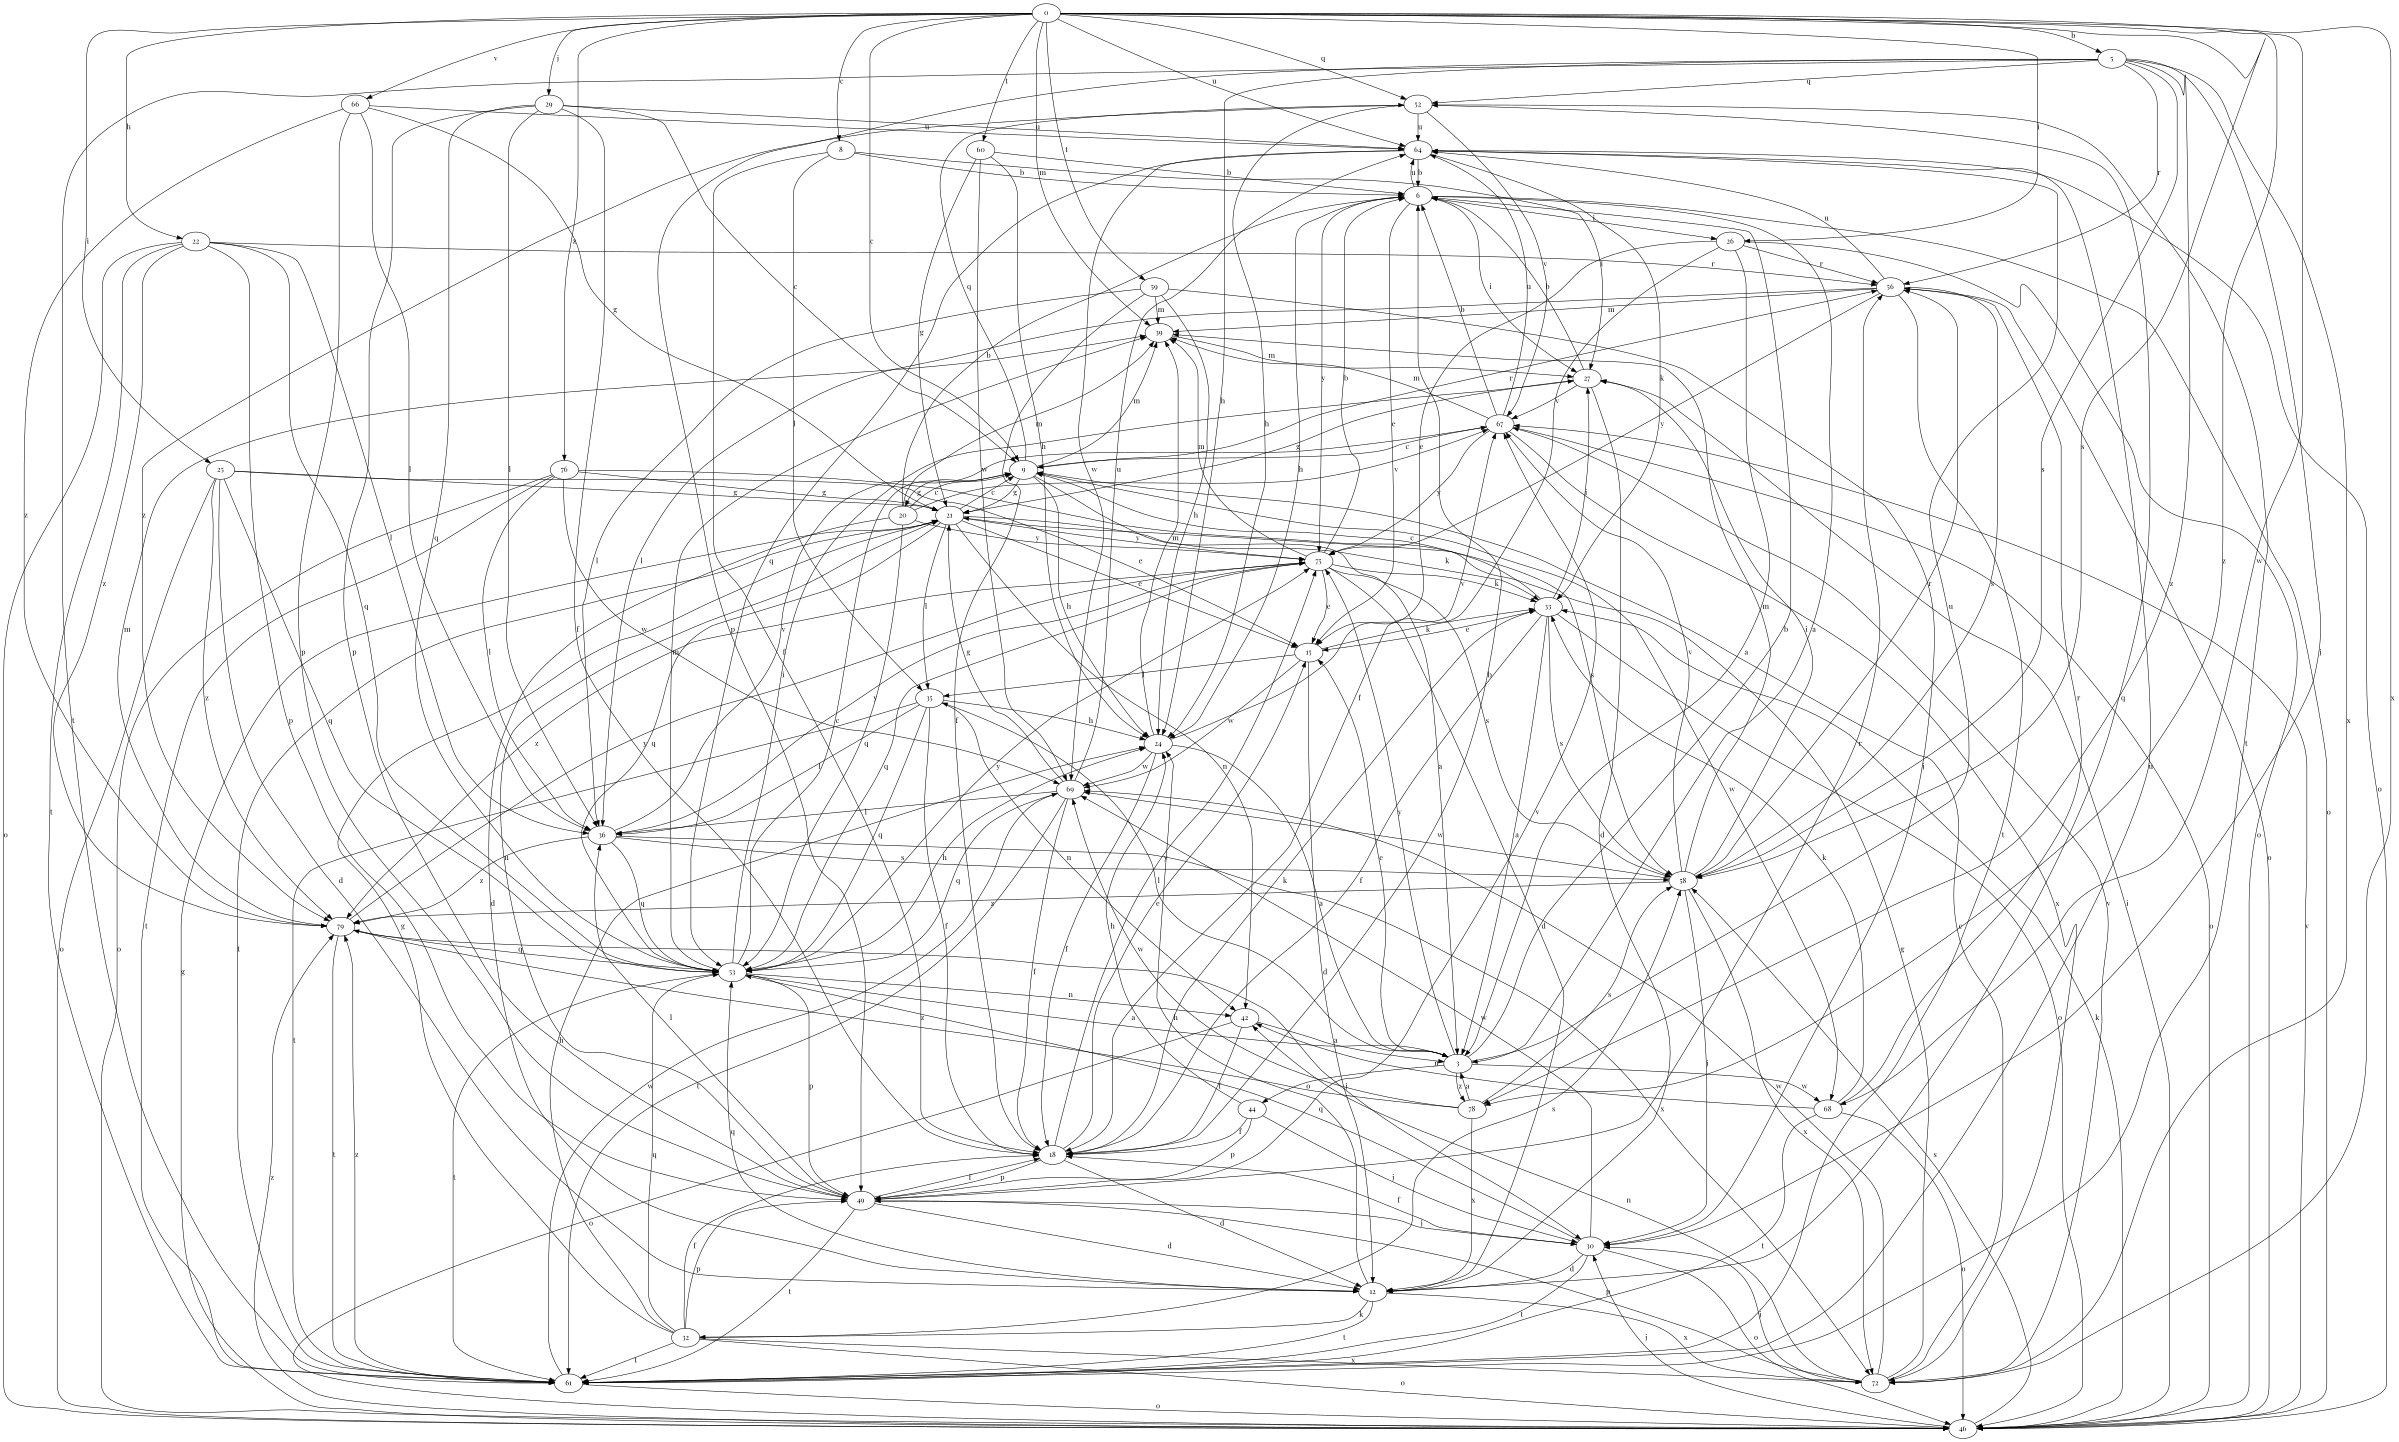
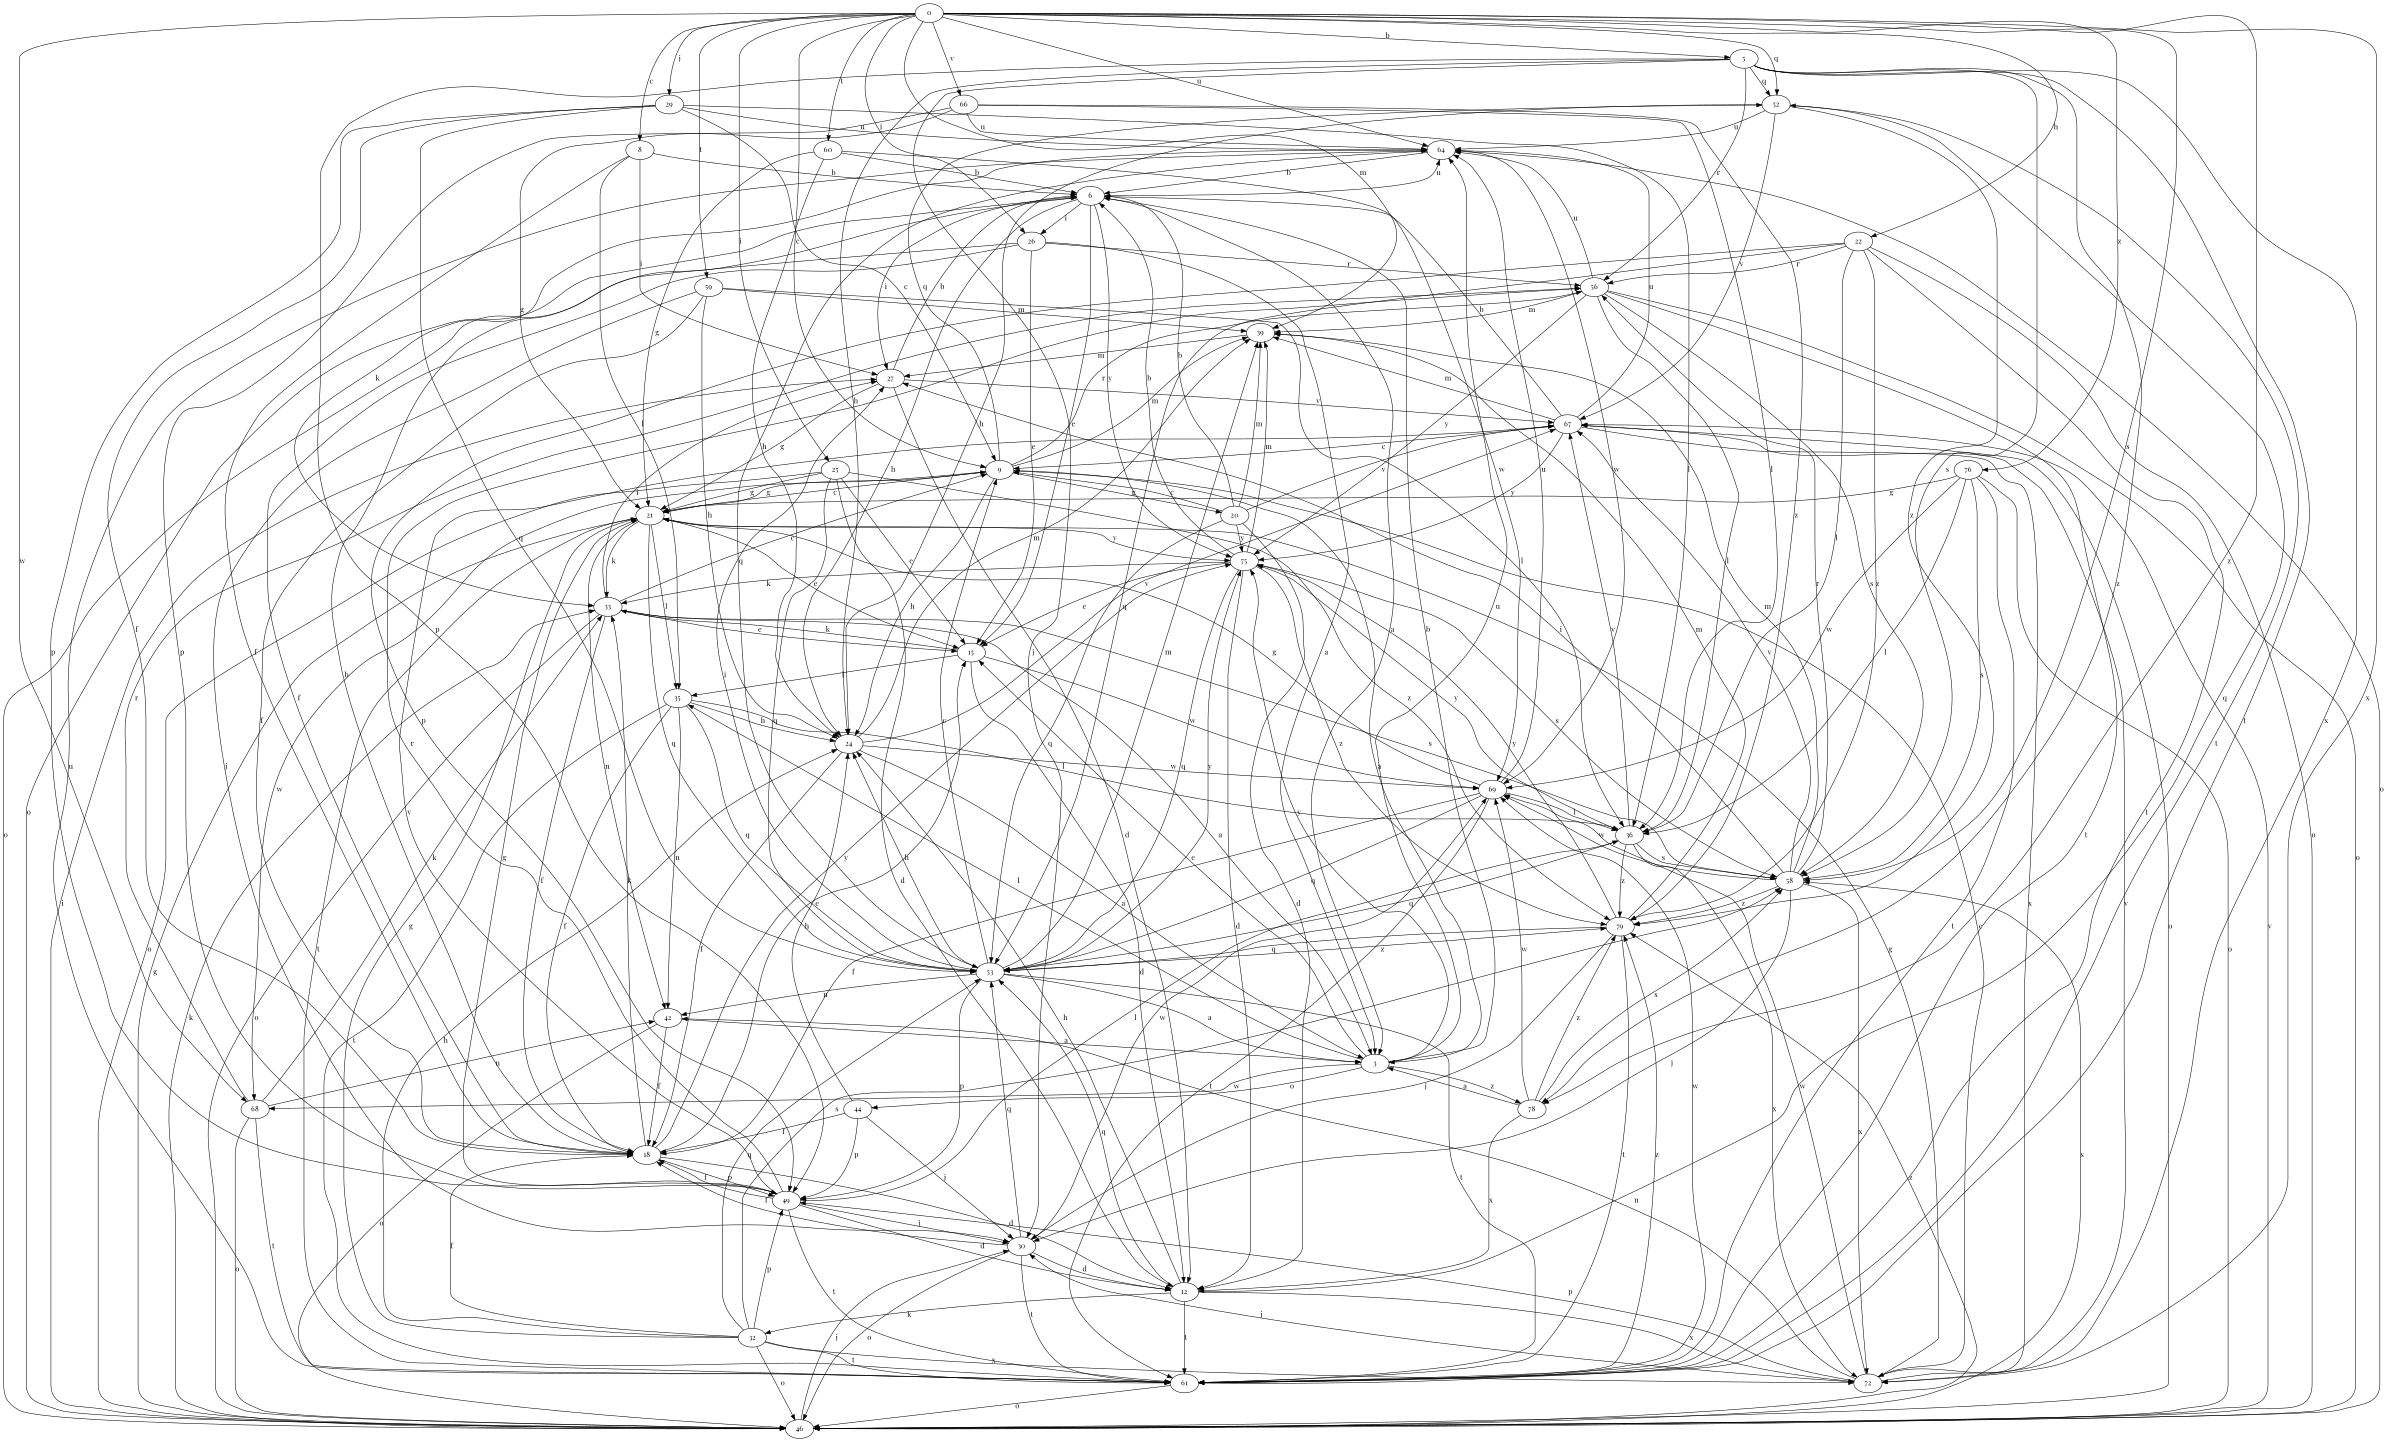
  strict digraph {
    fontname="Playfair Display"
    node [fontname="Playfair Display"]
    edge [fontname="Playfair Display"]
    0
    5
    8
    9
    22
    25
    26
    29
    39
    52
    58
    59
    60
    64
    66
    68
    72
    76
    78
    24
    30
    49
    56
    61
    6
    35
    27
    18
    3
    20
    21
    46
    53
    36
    79
    15
    12
    67
    69
    33
    42
    44
    75
    32
    0 -> 5 [label=b]
    0 -> 8 [label=c]
    0 -> 9 [label=c]
    0 -> 22 [label=h]
    0 -> 25 [label=i]
    0 -> 26 [label=i]
    0 -> 29 [label=j]
    0 -> 39 [label=m]
    0 -> 52 [label=q]
    0 -> 58 [label=s]
    0 -> 59 [label=t]
    0 -> 60 [label=t]
    0 -> 64 [label=u]
    0 -> 66 [label=v]
    0 -> 68 [label=w]
    0 -> 72 [label=x]
    0 -> 76 [label=z]
    0 -> 78 [label=z]
    5 -> 52 [label=q]
    5 -> 58 [label=s]
    5 -> 72 [label=x]
    5 -> 78 [label=z]
    5 -> 24 [label=h]
    5 -> 30 [label=j]
    5 -> 49 [label=p]
    5 -> 56 [label=r]
    5 -> 61 [label=t]
    8 -> 6 [label=b]
    8 -> 35 [label=l]
    8 -> 27 [label=i]
    8 -> 18 [label=f]
    9 -> 39 [label=m]
    9 -> 52 [label=q]
    9 -> 68 [label=w]
    9 -> 24 [label=h]
    9 -> 56 [label=r]
    9 -> 3 [label=a]
    9 -> 20 [label=g]
    9 -> 21 [label=g]
    22 -> 49 [label=p]
    22 -> 56 [label=r]
    22 -> 61 [label=t]
    22 -> 46 [label=o]
    22 -> 53 [label=q]
    22 -> 36 [label=l]
    22 -> 79 [label=z]
    25 -> 21 [label=g]
    25 -> 46 [label=o]
    25 -> 53 [label=q]
    25 -> 79 [label=z]
    25 -> 15 [label=e]
    25 -> 12 [label=d]
    26 -> 56 [label=r]
    26 -> 18 [label=f]
    26 -> 3 [label=a]
    26 -> 46 [label=o]
    26 -> 15 [label=e]
    29 -> 9 [label=c]
    29 -> 64 [label=u]
    29 -> 49 [label=p]
    29 -> 18 [label=f]
    29 -> 53 [label=q]
    29 -> 36 [label=l]
    39 -> 27 [label=m]
    52 -> 64 [label=u]
    52 -> 24 [label=h]
    52 -> 61 [label=t]
    52 -> 79 [label=z]
    52 -> 67 [label=v]
    58 -> 39 [label=m]
    58 -> 72 [label=x]
    58 -> 30 [label=j]
    58 -> 56 [label=r]
    58 -> 27 [label=i]
    58 -> 79 [label=z]
    58 -> 67 [label=v]
    58 -> 69 [label=w]
    59 -> 39 [label=m]
    59 -> 24 [label=h]
    59 -> 30 [label=j]
    59 -> 18 [label=f]
    59 -> 36 [label=l]
    60 -> 24 [label=h]
    60 -> 6 [label=b]
    60 -> 21 [label=g]
    60 -> 69 [label=w]
    64 -> 6 [label=b]
    64 -> 46 [label=o]
    64 -> 53 [label=q]
    64 -> 69 [label=w]
    64 -> 33 [label=k]
    66 -> 64 [label=u]
    66 -> 49 [label=p]
    66 -> 21 [label=g]
    66 -> 36 [label=l]
    66 -> 79 [label=z]
    68 -> 56 [label=r]
    68 -> 61 [label=t]
    68 -> 46 [label=o]
    68 -> 33 [label=k]
    68 -> 42 [label=n]
    72 -> 9 [label=c]
    72 -> 30 [label=j]
    72 -> 49 [label=p]
    72 -> 21 [label=g]
    72 -> 67 [label=v]
    72 -> 69 [label=w]
    72 -> 42 [label=n]
    76 -> 58 [label=s]
    76 -> 61 [label=t]
    76 -> 21 [label=g]
    76 -> 46 [label=o]
    76 -> 36 [label=l]
    76 -> 69 [label=w]
    78 -> 58 [label=s]
    78 -> 3 [label=a]
    78 -> 79 [label=z]
    78 -> 12 [label=x]
    78 -> 69 [label=w]
    24 -> 39 [label=m]
    24 -> 18 [label=f]
    24 -> 3 [label=a]
    24 -> 67 [label=v]
    24 -> 69 [label=w]
    30 -> 61 [label=t]
    30 -> 18 [label=f]
    30 -> 46 [label=o]
    30 -> 53 [label=q]
    30 -> 12 [label=d]
    30 -> 69 [label=w]
    49 -> 30 [label=j]
    49 -> 56 [label=r]
    49 -> 61 [label=t]
    49 -> 18 [label=f]
-   49 -> 21 [label=u]
+   49 -> 21 [label=g]
    49 -> 36 [label=l]
    49 -> 12 [label=d]
    49 -> 67 [label=v]
    56 -> 39 [label=m]
    56 -> 58 [label=s]
    56 -> 64 [label=u]
    56 -> 61 [label=t]
    56 -> 46 [label=o]
    56 -> 36 [label=l]
    56 -> 75 [label=y]
    61 -> 64 [label=u]
    61 -> 46 [label=o]
    61 -> 79 [label=z]
    61 -> 69 [label=w]
    6 -> 26 [label=i]
    6 -> 64 [label=u]
    6 -> 24 [label=h]
    6 -> 27 [label=i]
    6 -> 3 [label=a]
    6 -> 46 [label=o]
    6 -> 15 [label=e]
    6 -> 75 [label=y]
    35 -> 24 [label=h]
    35 -> 61 [label=t]
    35 -> 18 [label=f]
    35 -> 53 [label=q]
    35 -> 36 [label=l]
    35 -> 42 [label=n]
    27 -> 6 [label=b]
    27 -> 21 [label=g]
    27 -> 12 [label=d]
    27 -> 67 [label=v]
    18 -> 49 [label=p]
    18 -> 6 [label=b]
    18 -> 15 [label=e]
    18 -> 12 [label=d]
    18 -> 33 [label=k]
    18 -> 75 [label=y]
    3 -> 64 [label=u]
    3 -> 68 [label=w]
    3 -> 78 [label=z]
    3 -> 6 [label=b]
    3 -> 35 [label=l]
    3 -> 15 [label=e]
    3 -> 44 [label=o]
    3 -> 75 [label=y]
    20 -> 9 [label=c]
    20 -> 39 [label=m]
    20 -> 6 [label=b]
    20 -> 53 [label=q]
    20 -> 12 [label=d]
    20 -> 67 [label=v]
    20 -> 75 [label=y]
    21 -> 9 [label=c]
    21 -> 61 [label=t]
    21 -> 35 [label=l]
    21 -> 53 [label=q]
    21 -> 15 [label=e]
    21 -> 33 [label=k]
    21 -> 42 [label=n]
    21 -> 75 [label=y]
    46 -> 58 [label=s]
    46 -> 30 [label=j]
    46 -> 27 [label=i]
    46 -> 21 [label=g]
    46 -> 79 [label=z]
    46 -> 67 [label=v]
    46 -> 33 [label=k]
    53 -> 9 [label=c]
    53 -> 39 [label=m]
    53 -> 24 [label=h]
    53 -> 49 [label=p]
    53 -> 61 [label=t]
    53 -> 27 [label=i]
    53 -> 3 [label=a]
+   53 -> 79 [label=z]
    53 -> 42 [label=n]
    53 -> 75 [label=y]
    36 -> 58 [label=s]
    36 -> 72 [label=x]
    36 -> 53 [label=q]
    36 -> 79 [label=z]
    36 -> 67 [label=v]
    36 -> 75 [label=y]
    79 -> 39 [label=m]
    79 -> 30 [label=j]
    79 -> 61 [label=t]
    79 -> 53 [label=q]
    79 -> 75 [label=y]
    15 -> 35 [label=l]
    15 -> 12 [label=d]
    15 -> 69 [label=w]
    15 -> 33 [label=k]
    12 -> 52 [label=q]
    12 -> 72 [label=x]
    12 -> 24 [label=h]
    12 -> 61 [label=t]
    12 -> 53 [label=q]
    12 -> 32 [label=k]
    67 -> 9 [label=c]
    67 -> 39 [label=m]
    67 -> 64 [label=u]
    67 -> 72 [label=x]
    67 -> 6 [label=b]
    67 -> 46 [label=o]
    67 -> 75 [label=y]
    69 -> 64 [label=u]
    69 -> 61 [label=t]
    69 -> 18 [label=f]
    69 -> 21 [label=g]
    69 -> 53 [label=q]
    69 -> 36 [label=l]
    33 -> 9 [label=c]
    33 -> 58 [label=s]
    33 -> 27 [label=i]
    33 -> 18 [label=f]
    33 -> 3 [label=a]
    33 -> 46 [label=o]
    33 -> 15 [label=e]
    42 -> 18 [label=f]
    42 -> 3 [label=a]
    42 -> 46 [label=o]
    44 -> 24 [label=h]
    44 -> 30 [label=j]
    44 -> 49 [label=p]
    44 -> 18 [label=f]
    75 -> 39 [label=m]
    75 -> 58 [label=s]
    75 -> 6 [label=b]
    75 -> 53 [label=q]
    75 -> 79 [label=z]
    75 -> 15 [label=e]
    75 -> 12 [label=d]
    75 -> 33 [label=k]
    32 -> 58 [label=s]
    32 -> 72 [label=x]
    32 -> 24 [label=h]
    32 -> 49 [label=p]
    32 -> 61 [label=t]
    32 -> 18 [label=f]
    32 -> 21 [label=g]
    32 -> 46 [label=o]
    32 -> 53 [label=q]
  }
